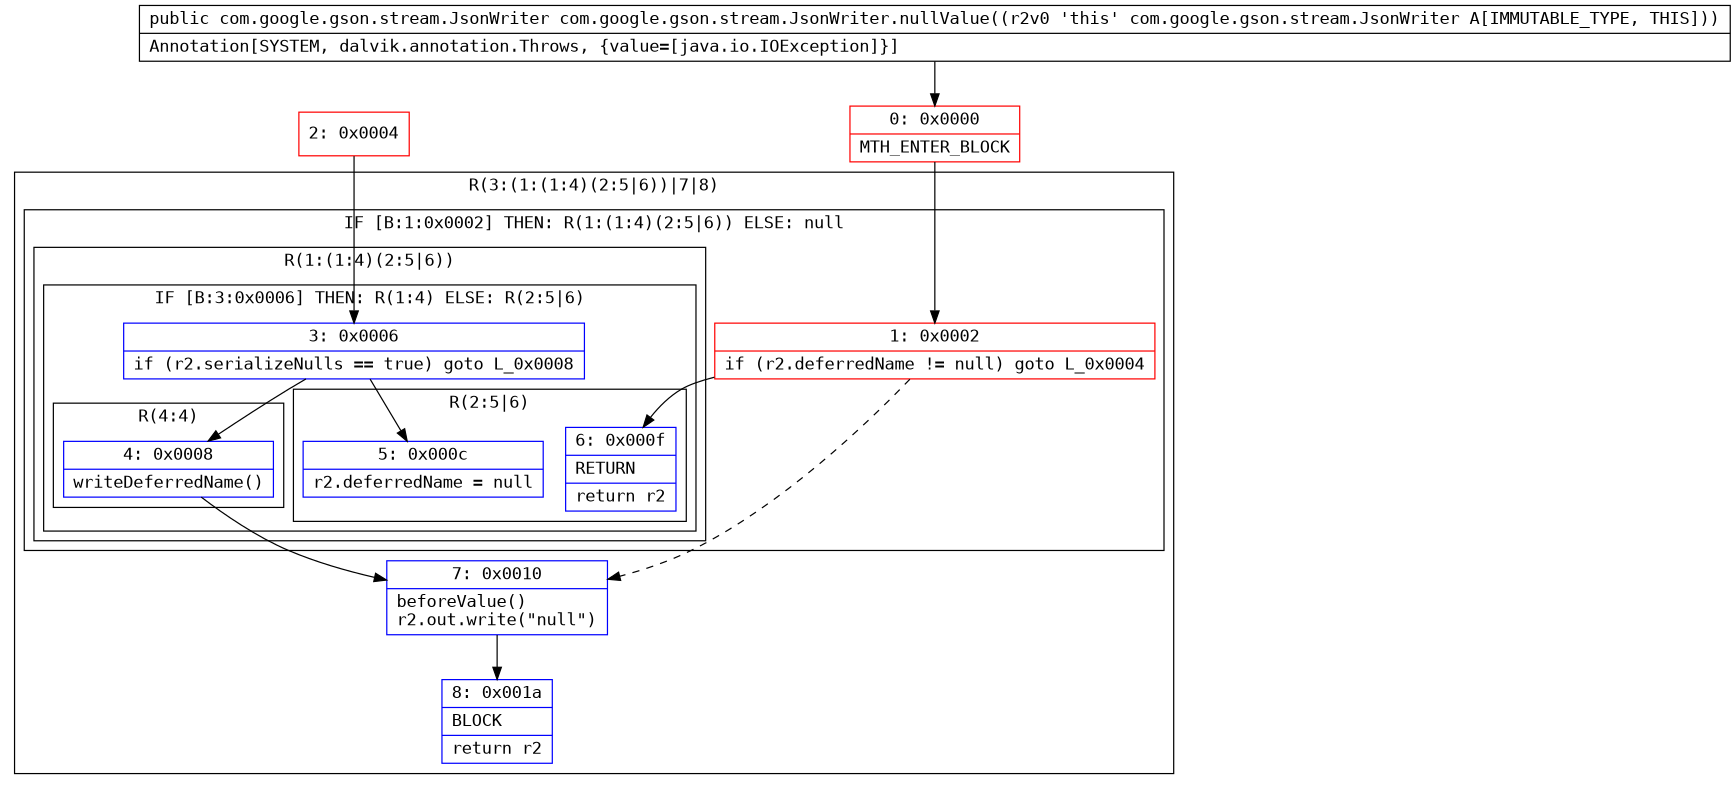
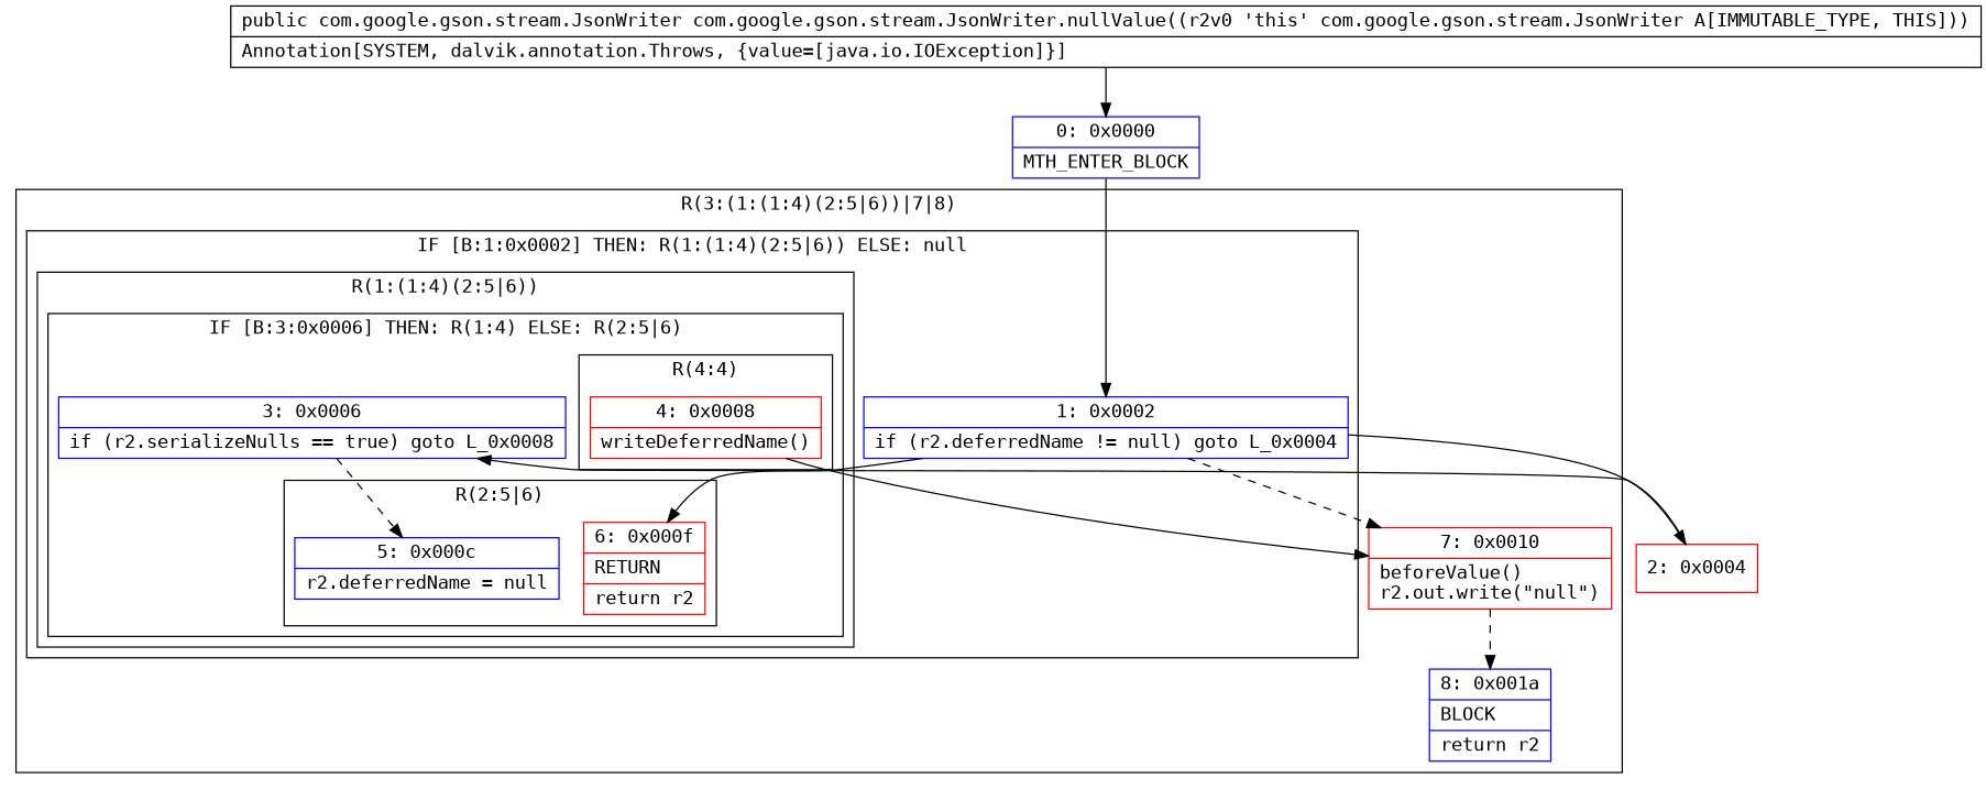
  digraph {
    fontname="DejaVu Sans Mono"
    node [color=blue fontname="DejaVu Sans Mono" shape=record]
    edge [fontname="DejaVu Sans Mono"]
-   n1 [label="{4\:\ 0x0008|writeDeferredName()\l}"]
+   n1 [color=red label="{4\:\ 0x0008|writeDeferredName()\l}"]
    n2 [label="{5\:\ 0x000c|r2.deferredName = null\l}"]
-   n3 [label="{6\:\ 0x000f|RETURN\l|return r2\l}"]
+   n3 [color=red label="{6\:\ 0x000f|RETURN\l|return r2\l}"]
    n4 [label="{3\:\ 0x0006|if (r2.serializeNulls == true) goto L_0x0008\l}"]
-   n5 [color=red label="{1\:\ 0x0002|if (r2.deferredName != null) goto L_0x0004\l}"]
-   n6 [label="{7\:\ 0x0010|beforeValue()\lr2.out.write(\"null\")\l}"]
+   n5 [label="{1\:\ 0x0002|if (r2.deferredName != null) goto L_0x0004\l}"]
+   n6 [color=red label="{7\:\ 0x0010|beforeValue()\lr2.out.write(\"null\")\l}"]
    n7 [label="{8\:\ 0x001a|BLOCK\l|return r2\l}"]
    n8 [color=red label="{2\:\ 0x0004}"]
-   n9 [color=red label="{0\:\ 0x0000|MTH_ENTER_BLOCK\l}"]
+   n9 [label="{0\:\ 0x0000|MTH_ENTER_BLOCK\l}"]
    n10 [label="{public com.google.gson.stream.JsonWriter com.google.gson.stream.JsonWriter.nullValue((r2v0 'this' com.google.gson.stream.JsonWriter A[IMMUTABLE_TYPE, THIS]))  | Annotation[SYSTEM, dalvik.annotation.Throws, \{value=[java.io.IOException]\}]\l}" color=""]
    subgraph cluster_1 {
      label="R(3:(1:(1:4)(2:5|6))|7|8)"
      n6
      n7
      subgraph cluster_2 {
        label="IF [B:1:0x0002] THEN: R(1:(1:4)(2:5|6)) ELSE: null"
        n5
        subgraph cluster_3 {
          label="R(1:(1:4)(2:5|6))"
          subgraph cluster_4 {
            label="IF [B:3:0x0006] THEN: R(1:4) ELSE: R(2:5|6)"
            n4
            subgraph cluster_5 {
              label="R(4:4)"
              n1
            }
            subgraph cluster_6 {
              label="R(2:5|6)"
              n2
              n3
            }
          }
        }
      }
    }
    n1 -> n6
-   n4 -> n1
-   n4 -> n2 [style=solid]
+   n4 -> n2 [style=dashed]
    n5 -> n3
    n5 -> n6 [style=dashed]
-   n6 -> n7
+   n5 -> n8
+   n6 -> n7 [style=dashed]
    n8 -> n4
    n9 -> n5
    n10 -> n9
  }
